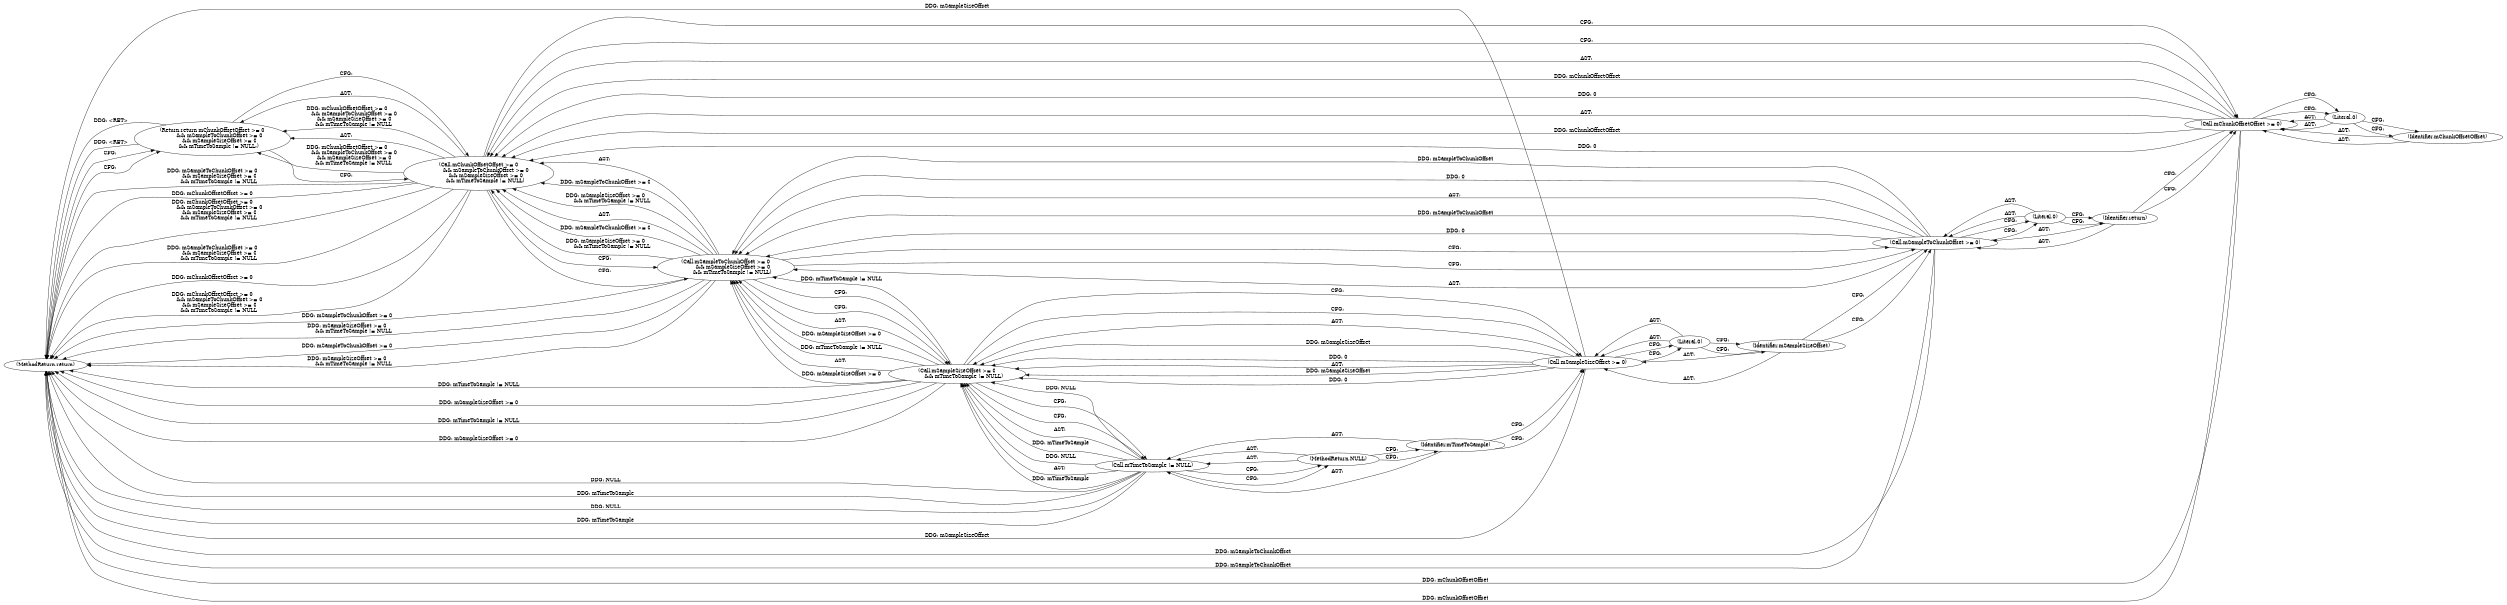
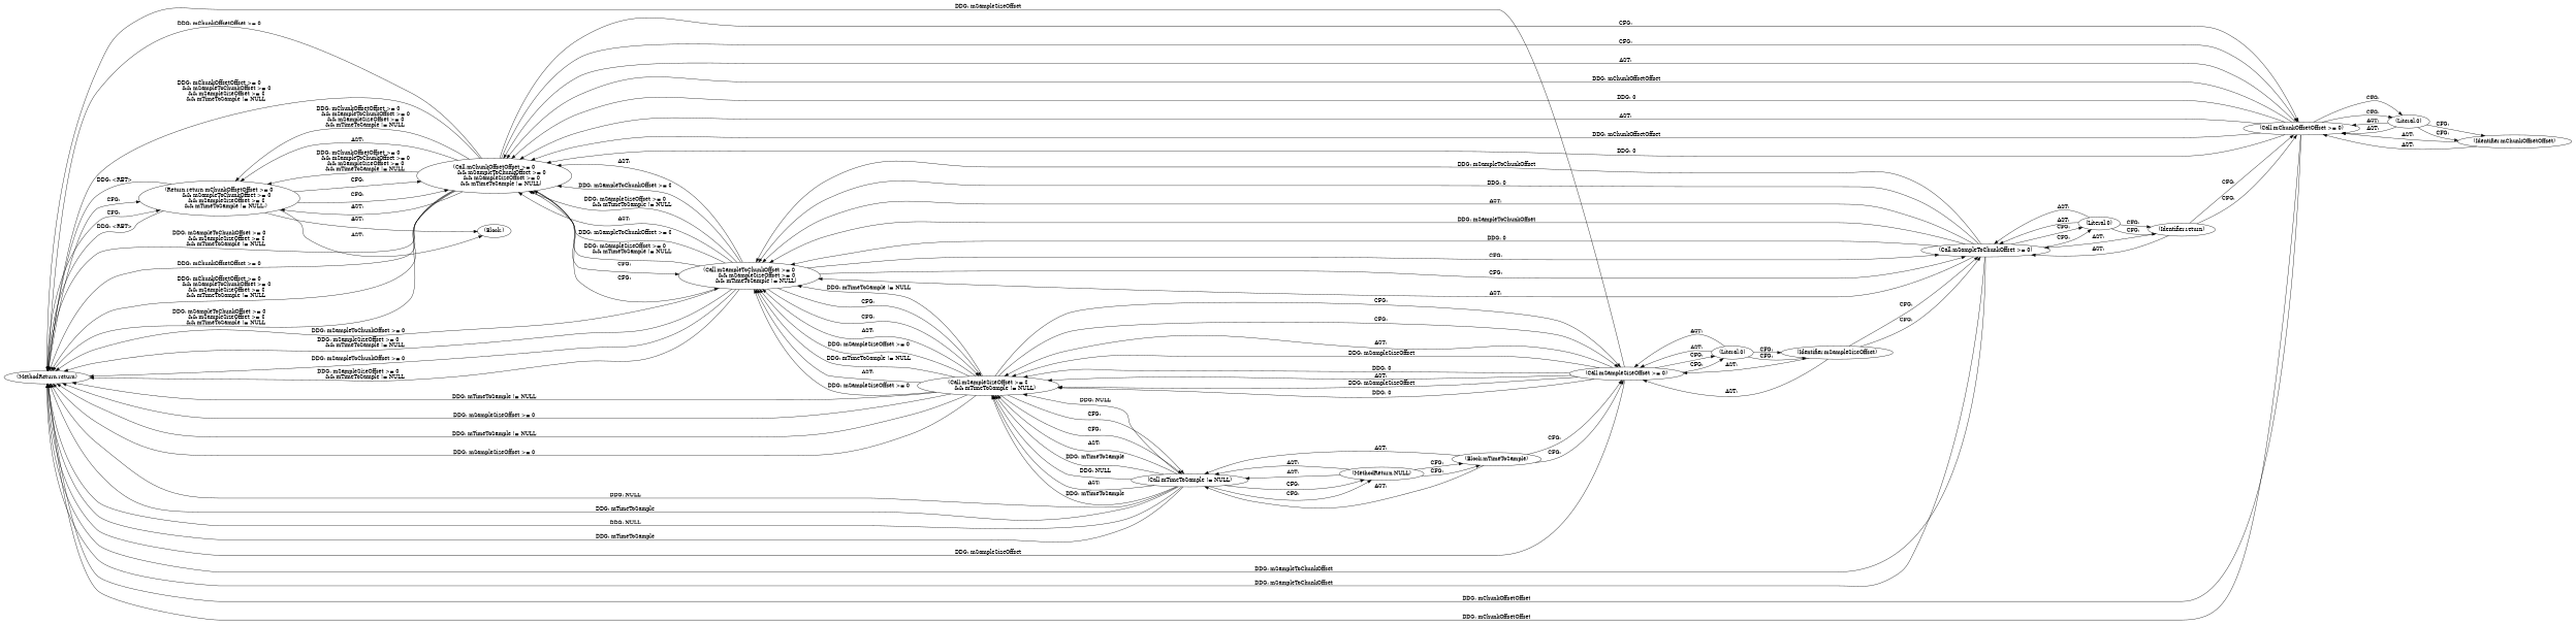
  digraph {
    fontname="DejaVu Serif"
    rankdir=LR
    node [fontname="DejaVu Serif"]
    edge [fontname="DejaVu Serif"]
    n1 [label="(MethodReturn,return)"]
    n2 [label="(Return,return mChunkOffsetOffset >= 0\n         && mSampleToChunkOffset >= 0\n         && mSampleSizeOffset >= 0\n        && mTimeToSample != NULL;)"]
+   n3 [label="(Block,)"]
    n4 [label="(Call,mChunkOffsetOffset >= 0\n         && mSampleToChunkOffset >= 0\n         && mSampleSizeOffset >= 0\n        && mTimeToSample != NULL)"]
    n5 [label="(Call,mChunkOffsetOffset >= 0)"]
    n6 [label="(Call,mSampleToChunkOffset >= 0\n         && mSampleSizeOffset >= 0\n        && mTimeToSample != NULL)"]
    n7 [label="(Literal,0)"]
    n8 [label="(Call,mSampleToChunkOffset >= 0)"]
    n9 [label="(Call,mSampleSizeOffset >= 0\n        && mTimeToSample != NULL)"]
    n10 [label="(Identifier,mChunkOffsetOffset)"]
    n11 [label="(Literal,0)"]
    n12 [label="(Call,mSampleSizeOffset >= 0)"]
    n13 [label="(Call,mTimeToSample != NULL)"]
    n14 [label="(Identifier,return)"]
    n15 [label="(Literal,0)"]
    n16 [label="(MethodReturn,NULL)"]
    n17 [label="(Identifier,mSampleSizeOffset)"]
-   n18 [label="(Identifier,mTimeToSample)"]
+   n18 [label="(Block,mTimeToSample)"]
    n1 -> n2 [label="CFG: "]
    n1 -> n2 [label="CFG: "]
    n2 -> n1 [label="DDG: <RET>"]
    n2 -> n1 [label="DDG: <RET>"]
+   n2 -> n3 [label="AST: "]
+   n2 -> n3 [label="AST: "]
    n2 -> n4 [label="CFG: "]
    n2 -> n4 [label="CFG: "]
    n4 -> n1 [label="DDG: mSampleToChunkOffset >= 0\n         && mSampleSizeOffset >= 0\n        && mTimeToSample != NULL"]
    n4 -> n1 [label="DDG: mChunkOffsetOffset >= 0"]
    n4 -> n1 [label="DDG: mChunkOffsetOffset >= 0\n         && mSampleToChunkOffset >= 0\n         && mSampleSizeOffset >= 0\n        && mTimeToSample != NULL"]
    n4 -> n1 [label="DDG: mSampleToChunkOffset >= 0\n         && mSampleSizeOffset >= 0\n        && mTimeToSample != NULL"]
    n4 -> n1 [label="DDG: mChunkOffsetOffset >= 0"]
    n4 -> n1 [label="DDG: mChunkOffsetOffset >= 0\n         && mSampleToChunkOffset >= 0\n         && mSampleSizeOffset >= 0\n        && mTimeToSample != NULL"]
    n4 -> n2 [label="AST: "]
    n4 -> n2 [label="DDG: mChunkOffsetOffset >= 0\n         && mSampleToChunkOffset >= 0\n         && mSampleSizeOffset >= 0\n        && mTimeToSample != NULL"]
    n4 -> n2 [label="AST: "]
    n4 -> n2 [label="DDG: mChunkOffsetOffset >= 0\n         && mSampleToChunkOffset >= 0\n         && mSampleSizeOffset >= 0\n        && mTimeToSample != NULL"]
    n4 -> n5 [label="CFG: "]
    n4 -> n5 [label="CFG: "]
    n4 -> n6 [label="CFG: "]
    n4 -> n6 [label="CFG: "]
    n5 -> n1 [label="DDG: mChunkOffsetOffset"]
    n5 -> n1 [label="DDG: mChunkOffsetOffset"]
    n5 -> n4 [label="AST: "]
    n5 -> n4 [label="DDG: mChunkOffsetOffset"]
    n5 -> n4 [label="DDG: 0"]
    n5 -> n4 [label="AST: "]
    n5 -> n4 [label="DDG: mChunkOffsetOffset"]
    n5 -> n4 [label="DDG: 0"]
    n5 -> n7 [label="CFG: "]
    n5 -> n7 [label="CFG: "]
    n6 -> n1 [label="DDG: mSampleToChunkOffset >= 0"]
    n6 -> n1 [label="DDG: mSampleSizeOffset >= 0\n        && mTimeToSample != NULL"]
    n6 -> n1 [label="DDG: mSampleToChunkOffset >= 0"]
    n6 -> n1 [label="DDG: mSampleSizeOffset >= 0\n        && mTimeToSample != NULL"]
    n6 -> n4 [label="AST: "]
    n6 -> n4 [label="DDG: mSampleToChunkOffset >= 0"]
    n6 -> n4 [label="DDG: mSampleSizeOffset >= 0\n        && mTimeToSample != NULL"]
    n6 -> n4 [label="AST: "]
    n6 -> n4 [label="DDG: mSampleToChunkOffset >= 0"]
    n6 -> n4 [label="DDG: mSampleSizeOffset >= 0\n        && mTimeToSample != NULL"]
    n6 -> n8 [label="CFG: "]
    n6 -> n8 [label="CFG: "]
    n6 -> n9 [label="CFG: "]
    n6 -> n9 [label="CFG: "]
    n7 -> n5 [label="AST: "]
    n7 -> n5 [label="AST: "]
    n7 -> n10 [label="CFG: "]
    n7 -> n10 [label="CFG: "]
    n8 -> n1 [label="DDG: mSampleToChunkOffset"]
    n8 -> n1 [label="DDG: mSampleToChunkOffset"]
    n8 -> n6 [label="AST: "]
    n8 -> n6 [label="DDG: mSampleToChunkOffset"]
    n8 -> n6 [label="DDG: 0"]
    n8 -> n6 [label="AST: "]
    n8 -> n6 [label="DDG: mSampleToChunkOffset"]
    n8 -> n6 [label="DDG: 0"]
    n8 -> n11 [label="CFG: "]
    n8 -> n11 [label="CFG: "]
    n9 -> n1 [label="DDG: mTimeToSample != NULL"]
    n9 -> n1 [label="DDG: mSampleSizeOffset >= 0"]
    n9 -> n1 [label="DDG: mTimeToSample != NULL"]
    n9 -> n1 [label="DDG: mSampleSizeOffset >= 0"]
    n9 -> n6 [label="AST: "]
    n9 -> n6 [label="DDG: mSampleSizeOffset >= 0"]
    n9 -> n6 [label="DDG: mTimeToSample != NULL"]
    n9 -> n6 [label="AST: "]
    n9 -> n6 [label="DDG: mSampleSizeOffset >= 0"]
    n9 -> n6 [label="DDG: mTimeToSample != NULL"]
    n9 -> n12 [label="CFG: "]
    n9 -> n12 [label="CFG: "]
    n9 -> n13 [label="CFG: "]
    n9 -> n13 [label="CFG: "]
    n10 -> n5 [label="AST: "]
    n10 -> n5 [label="AST: "]
    n11 -> n8 [label="AST: "]
    n11 -> n8 [label="AST: "]
    n11 -> n14 [label="CFG: "]
    n11 -> n14 [label="CFG: "]
    n12 -> n1 [label="DDG: mSampleSizeOffset"]
    n12 -> n1 [label="DDG: mSampleSizeOffset"]
    n12 -> n9 [label="AST: "]
    n12 -> n9 [label="DDG: mSampleSizeOffset"]
    n12 -> n9 [label="DDG: 0"]
    n12 -> n9 [label="AST: "]
    n12 -> n9 [label="DDG: mSampleSizeOffset"]
    n12 -> n9 [label="DDG: 0"]
    n12 -> n15 [label="CFG: "]
    n12 -> n15 [label="CFG: "]
    n13 -> n1 [label="DDG: NULL"]
    n13 -> n1 [label="DDG: mTimeToSample"]
    n13 -> n1 [label="DDG: NULL"]
    n13 -> n1 [label="DDG: mTimeToSample"]
    n13 -> n9 [label="AST: "]
    n13 -> n9 [label="DDG: mTimeToSample"]
    n13 -> n9 [label="DDG: NULL"]
    n13 -> n9 [label="AST: "]
    n13 -> n9 [label="DDG: mTimeToSample"]
    n13 -> n9 [label="DDG: NULL"]
    n13 -> n16 [label="CFG: "]
    n13 -> n16 [label="CFG: "]
    n14 -> n5 [label="CFG: "]
    n14 -> n5 [label="CFG: "]
    n14 -> n8 [label="AST: "]
    n14 -> n8 [label="AST: "]
    n15 -> n12 [label="AST: "]
    n15 -> n12 [label="AST: "]
    n15 -> n17 [label="CFG: "]
    n15 -> n17 [label="CFG: "]
    n16 -> n13 [label="AST: "]
    n16 -> n13 [label="AST: "]
    n16 -> n18 [label="CFG: "]
    n16 -> n18 [label="CFG: "]
    n17 -> n8 [label="CFG: "]
    n17 -> n8 [label="CFG: "]
    n17 -> n12 [label="AST: "]
    n17 -> n12 [label="AST: "]
    n18 -> n12 [label="CFG: "]
    n18 -> n12 [label="CFG: "]
    n18 -> n13 [label="AST: "]
    n18 -> n13 [label="AST: "]
  }
